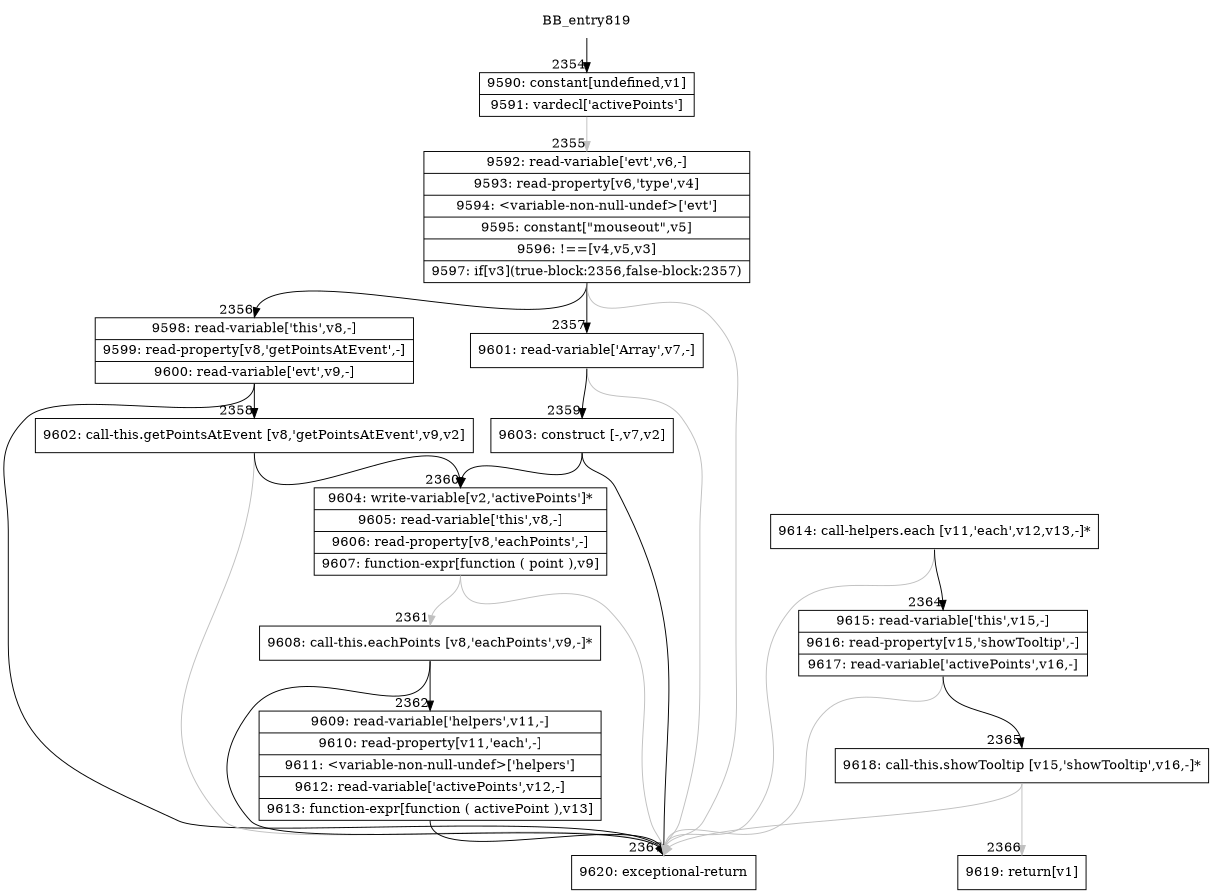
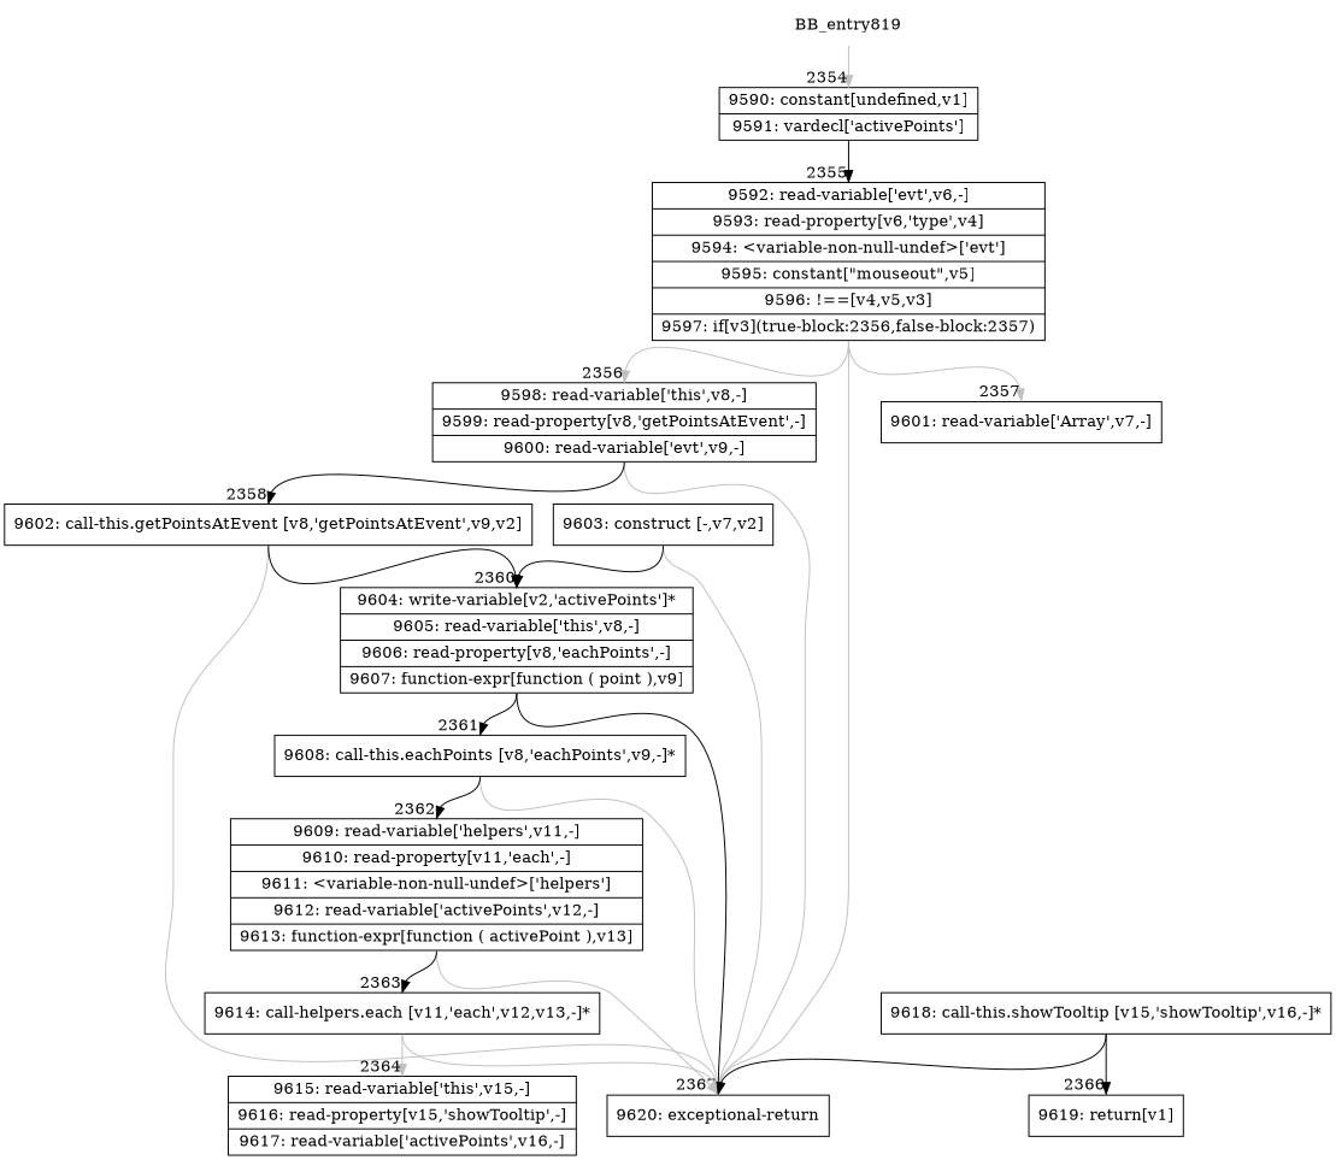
  digraph {
    rankdir=TD
    node [shape=record]
    edge [headport=n tailport=s]
    n1 [label=BB_entry819 shape=none]
    n2 [label="{9590: constant[undefined,v1]|9591: vardecl['activePoints']}"]
    n3 [label="{9592: read-variable['evt',v6,-]|9593: read-property[v6,'type',v4]|9594: \<variable-non-null-undef\>['evt']|9595: constant[\"mouseout\",v5]|9596: !==[v4,v5,v3]|9597: if[v3](true-block:2356,false-block:2357)}"]
    n4 [label="{9598: read-variable['this',v8,-]|9599: read-property[v8,'getPointsAtEvent',-]|9600: read-variable['evt',v9,-]}"]
    n5 [label="{9601: read-variable['Array',v7,-]}"]
    n6 [label="{9620: exceptional-return}"]
    n7 [label="{9602: call-this.getPointsAtEvent [v8,'getPointsAtEvent',v9,v2]}"]
    n8 [label="{9603: construct [-,v7,v2]}"]
    n9 [label="{9604: write-variable[v2,'activePoints']*|9605: read-variable['this',v8,-]|9606: read-property[v8,'eachPoints',-]|9607: function-expr[function ( point ),v9]}"]
    n10 [label="{9608: call-this.eachPoints [v8,'eachPoints',v9,-]*}"]
    n11 [label="{9609: read-variable['helpers',v11,-]|9610: read-property[v11,'each',-]|9611: \<variable-non-null-undef\>['helpers']|9612: read-variable['activePoints',v12,-]|9613: function-expr[function ( activePoint ),v13]}"]
    n12 [label="{9614: call-helpers.each [v11,'each',v12,v13,-]*}"]
    n13 [label="{9615: read-variable['this',v15,-]|9616: read-property[v15,'showTooltip',-]|9617: read-variable['activePoints',v16,-]}"]
    n14 [label="{9618: call-this.showTooltip [v15,'showTooltip',v16,-]*}"]
    n15 [label="{9619: return[v1]}"]
-   n1 -> n2 [headlabel="    2354"]
-   n2 -> n3 [headlabel="      2355" color=gray]
-   n3 -> n4 [headlabel="      2356"]
-   n3 -> n5 [headlabel="      2357"]
+   n1 -> n2 [headlabel="    2354" color=gray]
+   n2 -> n3 [headlabel="      2355"]
+   n3 -> n4 [headlabel="      2356" color=gray]
+   n3 -> n5 [headlabel="      2357" color=gray]
    n3 -> n6 [color=gray headlabel="      2367"]
-   n4 -> n6 [color=black]
+   n4 -> n6 [color=gray]
    n4 -> n7 [headlabel="      2358"]
-   n5 -> n6 [color=gray]
-   n5 -> n8 [headlabel="      2359"]
    n7 -> n6 [color=gray]
    n7 -> n9 [headlabel="      2360"]
-   n8 -> n6 [color=black]
+   n8 -> n6 [color=gray]
    n8 -> n9
-   n9 -> n6 [color=gray]
-   n9 -> n10 [headlabel="      2361" color=gray]
-   n10 -> n6 [color=black]
+   n9 -> n6 [color=black]
+   n9 -> n10 [headlabel="      2361"]
+   n10 -> n6 [color=gray]
    n10 -> n11 [headlabel="      2362"]
-   n11 -> n6 [color=black]
+   n11 -> n6 [color=gray]
+   n11 -> n12 [headlabel="      2363"]
    n12 -> n6 [color=gray]
-   n12 -> n13 [headlabel="      2364"]
-   n13 -> n6 [color=gray]
-   n13 -> n14 [headlabel="      2365"]
-   n14 -> n6 [color=gray]
-   n14 -> n15 [headlabel="      2366" color=gray]
+   n12 -> n13 [headlabel="      2364" color=gray]
+   n14 -> n6 [color=black]
+   n14 -> n15 [headlabel="      2366"]
  }
